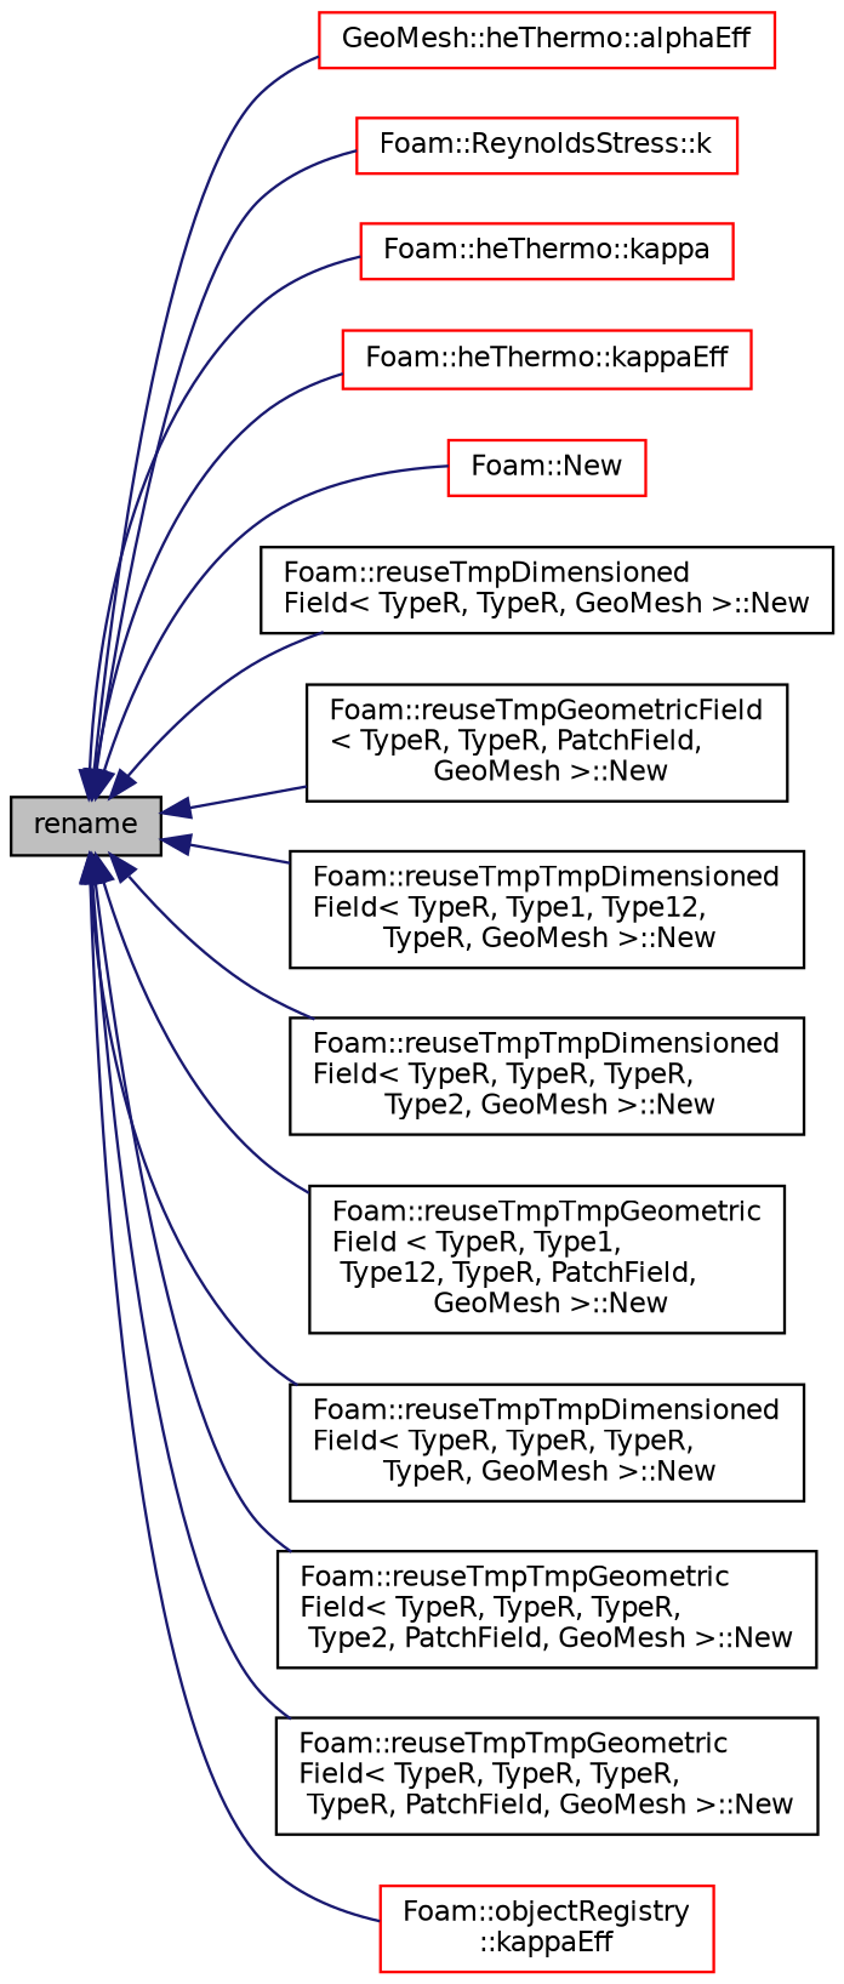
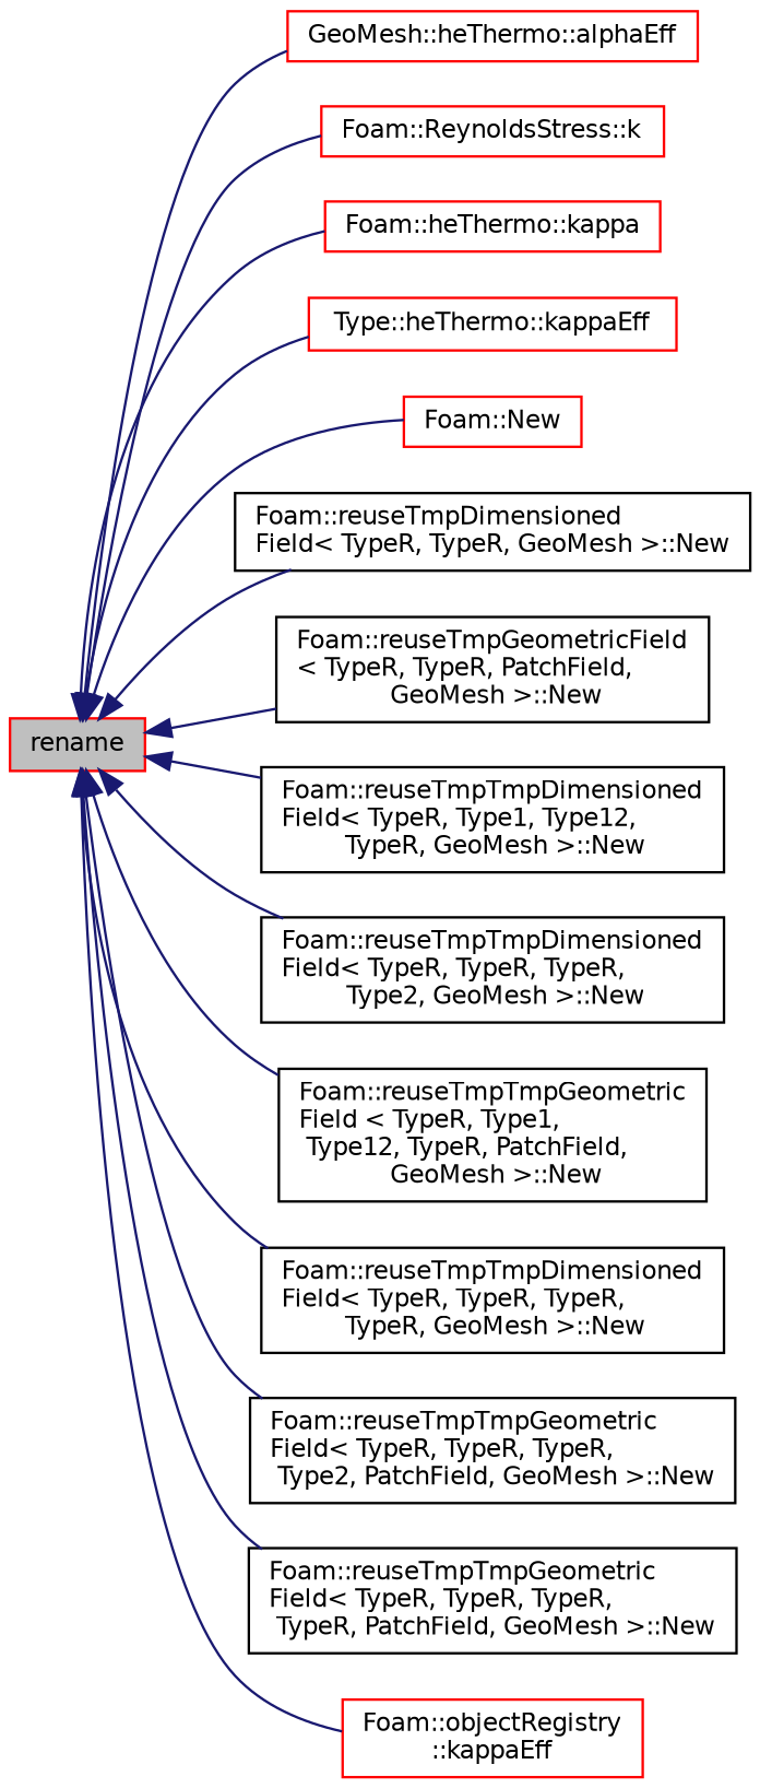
  digraph {
    rankdir=LR
    node [color=black fontname=Helvetica fontsize=10 shape=record]
    edge [color=midnightblue dir=back fontname=Helvetica fontsize=10 labelfontname=Helvetica labelfontsize=10 style=solid]
-   n1 [fillcolor=grey75 fontcolor=black height=0.2 label=rename style=filled width=0.4]
+   n1 [color=red fillcolor=grey75 fontcolor=black height=0.2 label=rename style=filled width=0.4]
    n2 [color=red height=0.2 label="GeoMesh::heThermo::alphaEff" width=0.4]
    n3 [color=red height=0.2 label="Foam::ReynoldsStress::k" width=0.4]
    n4 [color=red height=0.2 label="Foam::heThermo::kappa" width=0.4]
-   n5 [color=red height=0.2 label="Foam::heThermo::kappaEff" width=0.4]
+   n5 [color=red height=0.2 label="Type::heThermo::kappaEff" width=0.4]
    n6 [color=red height=0.2 label="Foam::New" width=0.4]
    n7 [height=0.2 label="Foam::reuseTmpDimensioned\lField\< TypeR, TypeR, GeoMesh \>::New" width=0.4]
    n8 [height=0.2 label="Foam::reuseTmpGeometricField\l\< TypeR, TypeR, PatchField,\l GeoMesh \>::New" width=0.4]
    n9 [height=0.2 label="Foam::reuseTmpTmpDimensioned\lField\< TypeR, Type1, Type12,\l TypeR, GeoMesh \>::New" width=0.4]
    n10 [height=0.2 label="Foam::reuseTmpTmpDimensioned\lField\< TypeR, TypeR, TypeR,\l Type2, GeoMesh \>::New" width=0.4]
    n11 [height=0.2 label="Foam::reuseTmpTmpGeometric\lField    \< TypeR, Type1,\l Type12, TypeR, PatchField,\l GeoMesh \>::New" width=0.4]
    n12 [height=0.2 label="Foam::reuseTmpTmpDimensioned\lField\< TypeR, TypeR, TypeR,\l TypeR, GeoMesh \>::New" width=0.4]
    n13 [height=0.2 label="Foam::reuseTmpTmpGeometric\lField\< TypeR, TypeR, TypeR,\l Type2, PatchField, GeoMesh \>::New" width=0.4]
    n14 [height=0.2 label="Foam::reuseTmpTmpGeometric\lField\< TypeR, TypeR, TypeR,\l TypeR, PatchField, GeoMesh \>::New" width=0.4]
    n15 [color=red height=0.2 label="Foam::objectRegistry\l::kappaEff" width=0.4]
    n1 -> n2
    n1 -> n3
    n1 -> n4
    n1 -> n5
    n1 -> n6
    n1 -> n7
    n1 -> n8
    n1 -> n9
    n1 -> n10
    n1 -> n11
    n1 -> n12
    n1 -> n13
    n1 -> n14
    n1 -> n15
  }
